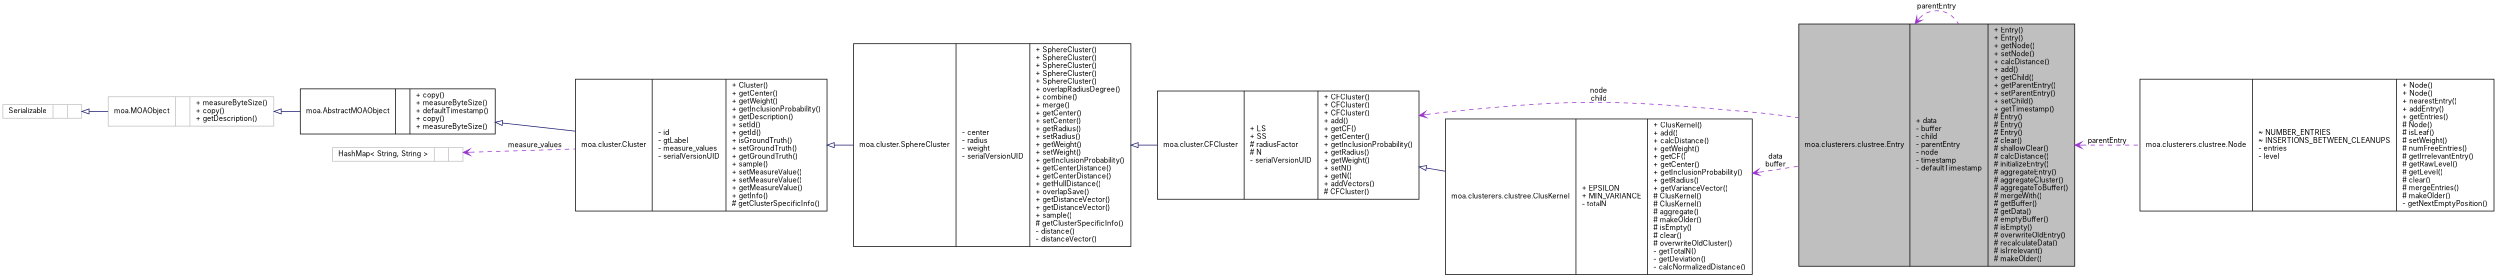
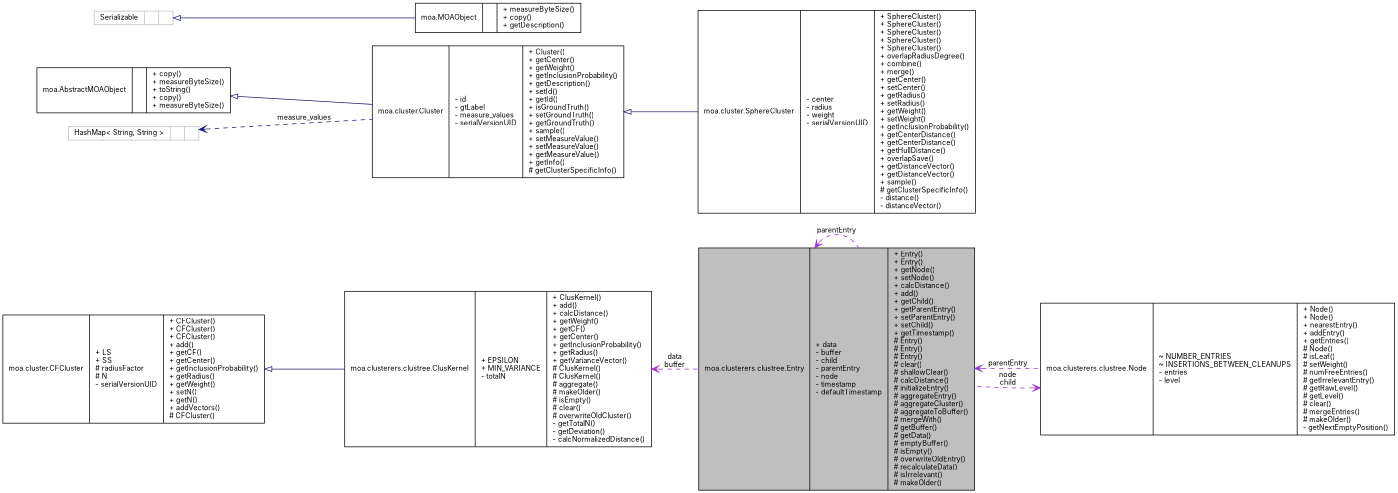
  digraph {
    fontname=Inter
    rankdir=LR
    node [color=black fillcolor=white fontname=Inter fontsize=10 shape=record style=filled]
    edge [arrowtail=empty color=midnightblue dir=back fontname=Inter fontsize=10 labelfontname=Helvetica labelfontsize=10 style=solid]
    n1 [fillcolor=grey75 fontcolor=black height=0.2 label="{moa.clusterers.clustree.Entry\n|+ data\l- buffer\l- child\l- parentEntry\l- node\l- timestamp\l- defaultTimestamp\l|+ Entry()\l+ Entry()\l+ getNode()\l+ setNode()\l+ calcDistance()\l+ add()\l+ getChild()\l+ getParentEntry()\l+ setParentEntry()\l+ setChild()\l+ getTimestamp()\l# Entry()\l# Entry()\l# Entry()\l# clear()\l# shallowClear()\l# calcDistance()\l# initializeEntry()\l# aggregateEntry()\l# aggregateCluster()\l# aggregateToBuffer()\l# mergeWith()\l# getBuffer()\l# getData()\l# emptyBuffer()\l# isEmpty()\l# overwriteOldEntry()\l# recalculateData()\l# isIrrelevant()\l# makeOlder()\l}" width=0.4]
    n2 [height=0.2 label="{moa.clusterers.clustree.Node\n|~ NUMBER_ENTRIES\l~ INSERTIONS_BETWEEN_CLEANUPS\l- entries\l- level\l|+ Node()\l+ Node()\l+ nearestEntry()\l+ addEntry()\l+ getEntries()\l# Node()\l# isLeaf()\l# setWeight()\l# numFreeEntries()\l# getIrrelevantEntry()\l# getRawLevel()\l# getLevel()\l# clear()\l# mergeEntries()\l# makeOlder()\l- getNextEmptyPosition()\l}" width=0.4]
    n3 [height=0.2 label="{moa.clusterers.clustree.ClusKernel\n|+ EPSILON\l+ MIN_VARIANCE\l- totalN\l|+ ClusKernel()\l+ add()\l+ calcDistance()\l+ getWeight()\l+ getCF()\l+ getCenter()\l+ getInclusionProbability()\l+ getRadius()\l+ getVarianceVector()\l# ClusKernel()\l# ClusKernel()\l# aggregate()\l# makeOlder()\l# isEmpty()\l# clear()\l# overwriteOldCluster()\l- getTotalN()\l- getDeviation()\l- calcNormalizedDistance()\l}" width=0.4]
    n4 [height=0.2 label="{moa.cluster.CFCluster\n|+ LS\l+ SS\l# radiusFactor\l# N\l- serialVersionUID\l|+ CFCluster()\l+ CFCluster()\l+ CFCluster()\l+ add()\l+ getCF()\l+ getCenter()\l+ getInclusionProbability()\l+ getRadius()\l+ getWeight()\l+ setN()\l+ getN()\l+ addVectors()\l# CFCluster()\l}" width=0.4]
    n5 [height=0.2 label="{moa.cluster.SphereCluster\n|- center\l- radius\l- weight\l- serialVersionUID\l|+ SphereCluster()\l+ SphereCluster()\l+ SphereCluster()\l+ SphereCluster()\l+ SphereCluster()\l+ overlapRadiusDegree()\l+ combine()\l+ merge()\l+ getCenter()\l+ setCenter()\l+ getRadius()\l+ setRadius()\l+ getWeight()\l+ setWeight()\l+ getInclusionProbability()\l+ getCenterDistance()\l+ getCenterDistance()\l+ getHullDistance()\l+ overlapSave()\l+ getDistanceVector()\l+ getDistanceVector()\l+ sample()\l# getClusterSpecificInfo()\l- distance()\l- distanceVector()\l}" width=0.4]
    n6 [height=0.2 label="{moa.cluster.Cluster\n|- id\l- gtLabel\l- measure_values\l- serialVersionUID\l|+ Cluster()\l+ getCenter()\l+ getWeight()\l+ getInclusionProbability()\l+ getDescription()\l+ setId()\l+ getId()\l+ isGroundTruth()\l+ setGroundTruth()\l+ getGroundTruth()\l+ sample()\l+ setMeasureValue()\l+ setMeasureValue()\l+ getMeasureValue()\l+ getInfo()\l# getClusterSpecificInfo()\l}" width=0.4]
-   n7 [height=0.2 label="{moa.AbstractMOAObject\n||+ copy()\l+ measureByteSize()\l+ defaultTimestamp()\l+ copy()\l+ measureByteSize()\l}" width=0.4]
-   n8 [color=grey75 height=0.2 label="{moa.MOAObject\n||+ measureByteSize()\l+ copy()\l+ getDescription()\l}" width=0.4]
+   n7 [height=0.2 label="{moa.AbstractMOAObject\n||+ copy()\l+ measureByteSize()\l+ toString()\l+ copy()\l+ measureByteSize()\l}" width=0.4]
+   n8 [height=0.2 label="{moa.MOAObject\n||+ measureByteSize()\l+ copy()\l+ getDescription()\l}" width=0.4]
    n9 [color=grey75 height=0.2 label="{Serializable\n||}" width=0.4]
    n10 [color=grey75 height=0.2 label="{HashMap\< String, String \>\n||}" width=0.4]
    n1 -> n1 [arrowtail=open color=darkorchid3 label=parentEntry style=dashed]
    n1 -> n2 [arrowtail=open color=darkorchid3 label=parentEntry style=dashed]
-   n4 -> n1 [arrowtail=open color=darkorchid3 label="node\nchild" style=dashed]
+   n2 -> n1 [arrowtail=open color=darkorchid3 label="node\nchild" style=dashed]
    n3 -> n1 [arrowtail=open color=darkorchid3 label="data\nbuffer" style=dashed]
    n4 -> n3
-   n5 -> n4
    n6 -> n5
    n7 -> n6
-   n8 -> n7
    n9 -> n8
-   n10 -> n6 [arrowtail=open color=darkorchid3 label=measure_values style=dashed]
+   n10 -> n6 [arrowtail=open label=measure_values style=dashed]
  }
